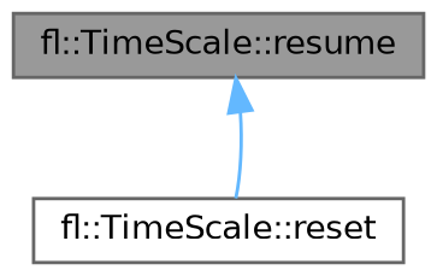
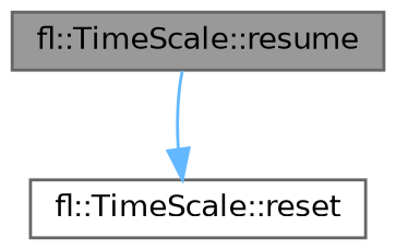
  digraph {
    rankdir=TB
    node [fontname=Helvetica fontsize=10 shape=box style=filled]
    n1 [color=gray40 fillcolor=grey60 fontcolor=black height=0.2 label="fl::TimeScale::resume" width=0.4]
    n2 [color=grey40 fillcolor=white height=0.2 label="fl::TimeScale::reset" width=0.4]
-   n2 -> n1 [color=steelblue1 fontname=Helvetica fontsize=10 labelfontname=Helvetica labelfontsize=10 style=solid]
+   n1 -> n2 [color=steelblue1 fontname=Helvetica fontsize=10 labelfontname=Helvetica labelfontsize=10 style=solid]
  }
